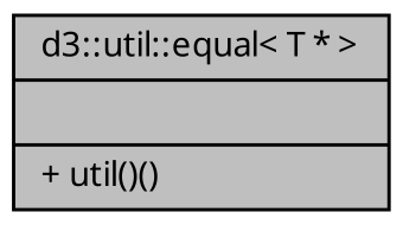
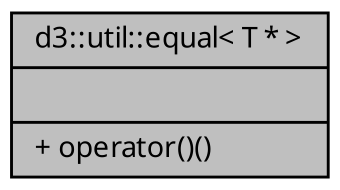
  digraph {
    fontname="Noto Sans"
-   n1 [color=black fillcolor=grey75 fontcolor=black fontname="Noto Sans" fontsize=10 height=0.2 label="{d3::util::equal\< T * \>\n||+ util()()\l}" shape=record style=filled width=0.4]
+   n1 [color=black fillcolor=grey75 fontcolor=black fontname="Noto Sans" fontsize=10 height=0.2 label="{d3::util::equal\< T * \>\n||+ operator()()\l}" shape=record style=filled width=0.4]
  }
